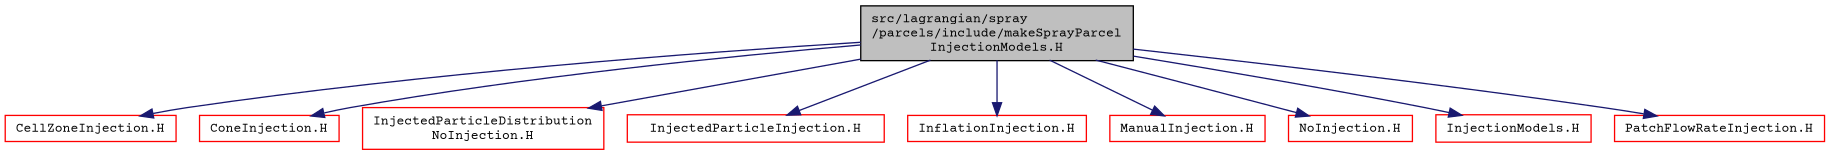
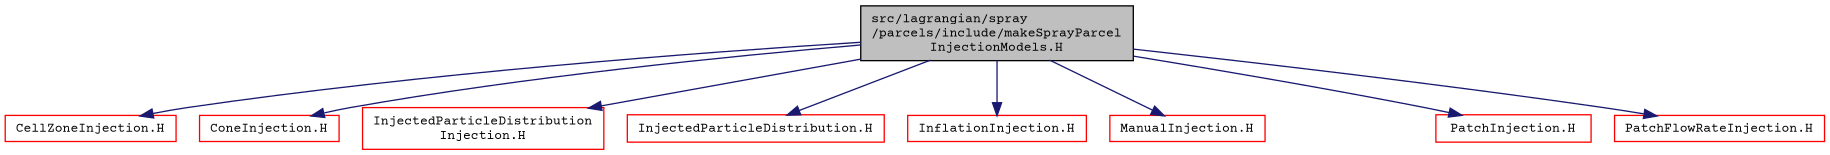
  digraph {
    fontname="Courier Prime"
    node [color=red fontname="Courier Prime" fontsize=10 shape=record]
    edge [color=midnightblue fontname="Courier Prime" fontsize=10 labelfontname=Helvetica labelfontsize=10 style=solid]
    n1 [color=black fillcolor=grey75 fontcolor=black height=0.2 label="src/lagrangian/spray\l/parcels/include/makeSprayParcel\lInjectionModels.H" style=filled width=0.4]
    n2 [height=0.2 label="CellZoneInjection.H" width=0.4]
    n3 [height=0.2 label="ConeInjection.H" width=0.4]
-   n4 [height=0.2 label="InjectedParticleDistribution\lNoInjection.H" width=0.4]
-   n5 [height=0.2 label="InjectedParticleInjection.H" width=0.4]
+   n4 [height=0.2 label="InjectedParticleDistribution\lInjection.H" width=0.4]
+   n5 [height=0.2 label="InjectedParticleDistribution.H" width=0.4]
    n6 [height=0.2 label="InflationInjection.H" width=0.4]
    n7 [height=0.2 label="ManualInjection.H" width=0.4]
-   n8 [height=0.2 label="NoInjection.H" width=0.4]
-   n9 [height=0.2 label="InjectionModels.H" width=0.4]
+   n9 [height=0.2 label="PatchInjection.H" width=0.4]
    n10 [height=0.2 label="PatchFlowRateInjection.H" width=0.4]
    n1 -> n2
    n1 -> n3
    n1 -> n4
    n1 -> n5
    n1 -> n6
    n1 -> n7
-   n1 -> n8
    n1 -> n9
    n1 -> n10
  }
